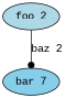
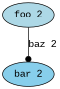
  digraph {
    fontname="Liberation Mono"
    node [style=filled fontname="Liberation Mono"]
    n1 [label="foo 2" fillcolor=lightblue]
-   n2 [label="bar 7" fillcolor=skyblue]
+   n2 [label="bar 2" fillcolor=skyblue]
    n1 -> n2 [label="baz 2" arrowhead=dot fontname="Liberation Mono"]
  }
